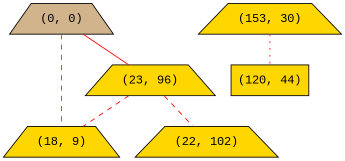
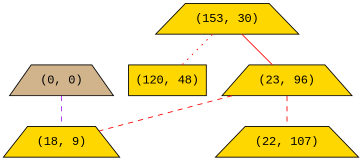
  graph {
    fontname="Liberation Mono"
    node [fillcolor=gold fontname="Liberation Mono" shape=trapezium style=filled]
    edge [color=red fontname="Liberation Mono" style=dashed weight=1]
    "(0, 0)" [fillcolor=tan]
    n2 [label="(18, 9)"]
-   "(120, 48)" [shape=box label="(120, 44)"]
+   "(120, 48)" [shape=box]
    "(153, 30)"
    "(23, 96)"
-   "(22, 102)"
+   "(22, 102)" [label="(22, 107)"]
    "(0, 0)" -- n2 [color=purple weight=4]
    "(153, 30)" -- "(120, 48)" [style=dotted]
-   "(0, 0)" -- "(23, 96)" [style=solid]
+   "(153, 30)" -- "(23, 96)" [style=solid]
    "(23, 96)" -- n2
    "(23, 96)" -- "(22, 102)"
  }
